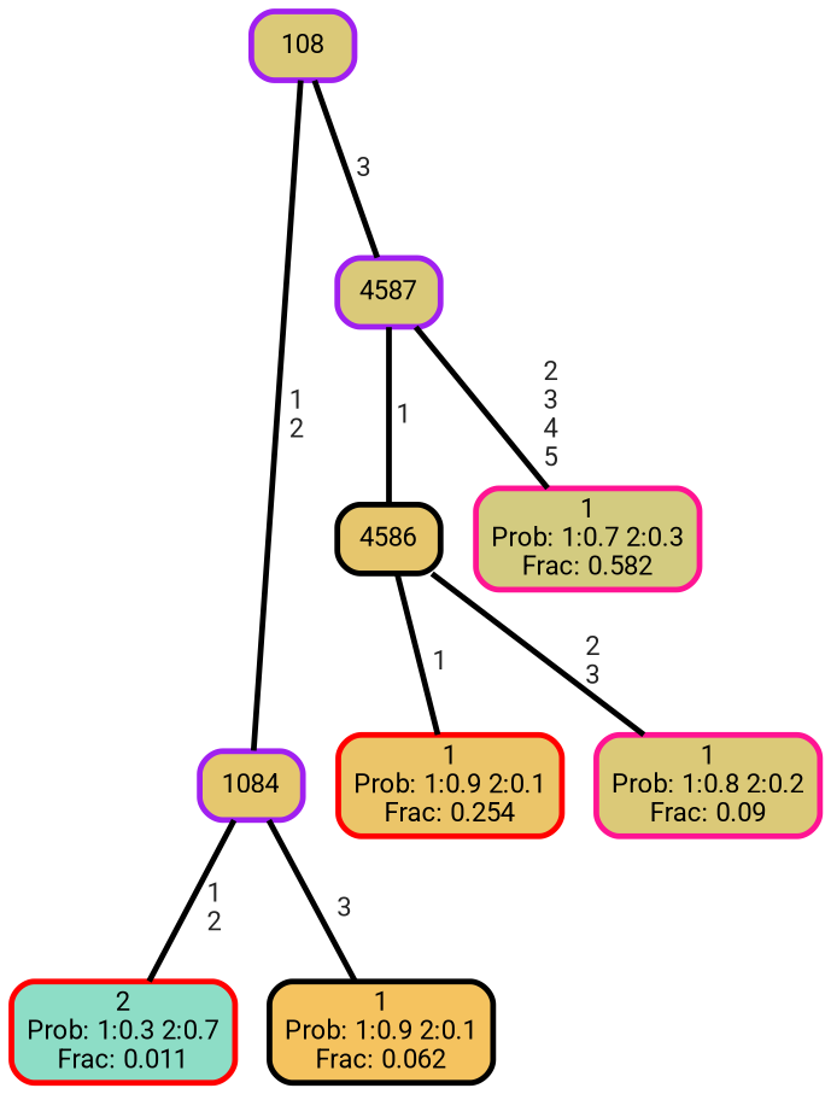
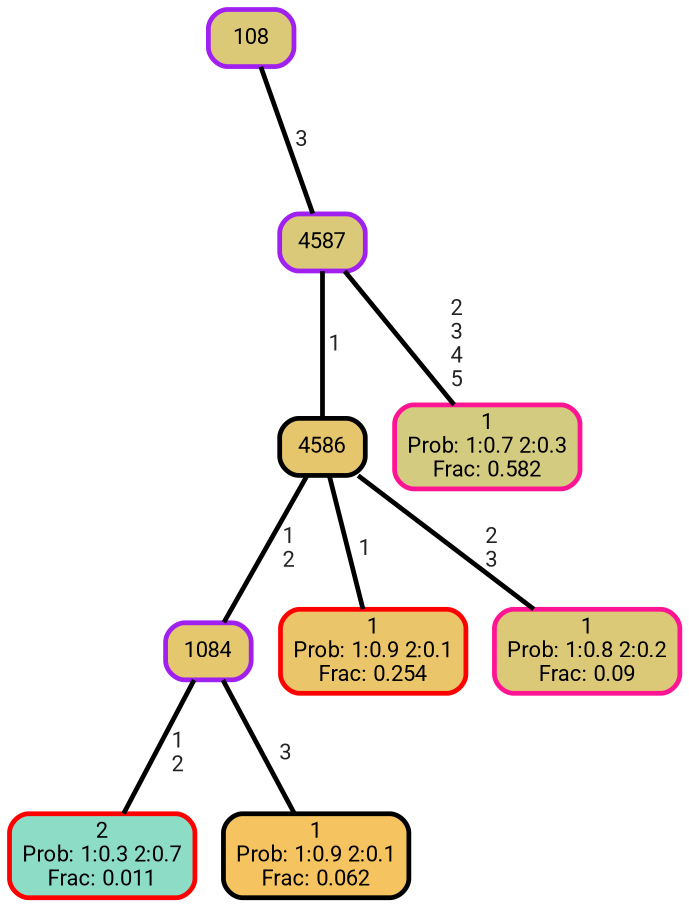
  graph {
    fontname=Roboto
    ranksep="0 equally"
    splines=straight
    node [color=purple fillcolor="#dbc978" fontcolor=black fontname=Roboto penwidth=3 shape=box style="filled, rounded"]
    edge [color=black fontcolor=grey14 fontname=Roboto fontweight=bold penwidth=3]
    n1 [color=red fillcolor="#8dddc6" label="2\nProb: 1:0.3 2:0.7\nFrac: 0.011"]
    n2 [fillcolor="#e5c76e" label=1084]
    n3 [color=black fillcolor="#f5c35f" label="1\nProb: 1:0.9 2:0.1\nFrac: 0.062"]
    n4 [label=108]
    n5 [fillcolor="#dac979" label=4587]
    n6 [color=black fillcolor="#e6c66d" label=4586]
    n7 [color=deeppink fillcolor="#d3cb80" label="1\nProb: 1:0.7 2:0.3\nFrac: 0.582"]
    n8 [color=red fillcolor="#ebc569" label="1\nProb: 1:0.9 2:0.1\nFrac: 0.254"]
    n9 [color=deeppink label="1\nProb: 1:0.8 2:0.2\nFrac: 0.09"]
    subgraph sub_1 {
      rank=same
    }
    n2 -- n1 [label=" 1\n 2"]
    n2 -- n3 [label=" 3"]
-   n4 -- n2 [label=" 1\n 2"]
+   n6 -- n2 [label=" 1\n 2"]
    n4 -- n5 [label=" 3"]
    n5 -- n6 [label=" 1"]
    n5 -- n7 [label=" 2\n 3\n 4\n 5"]
    n6 -- n8 [label=" 1"]
    n6 -- n9 [label=" 2\n 3"]
  }
